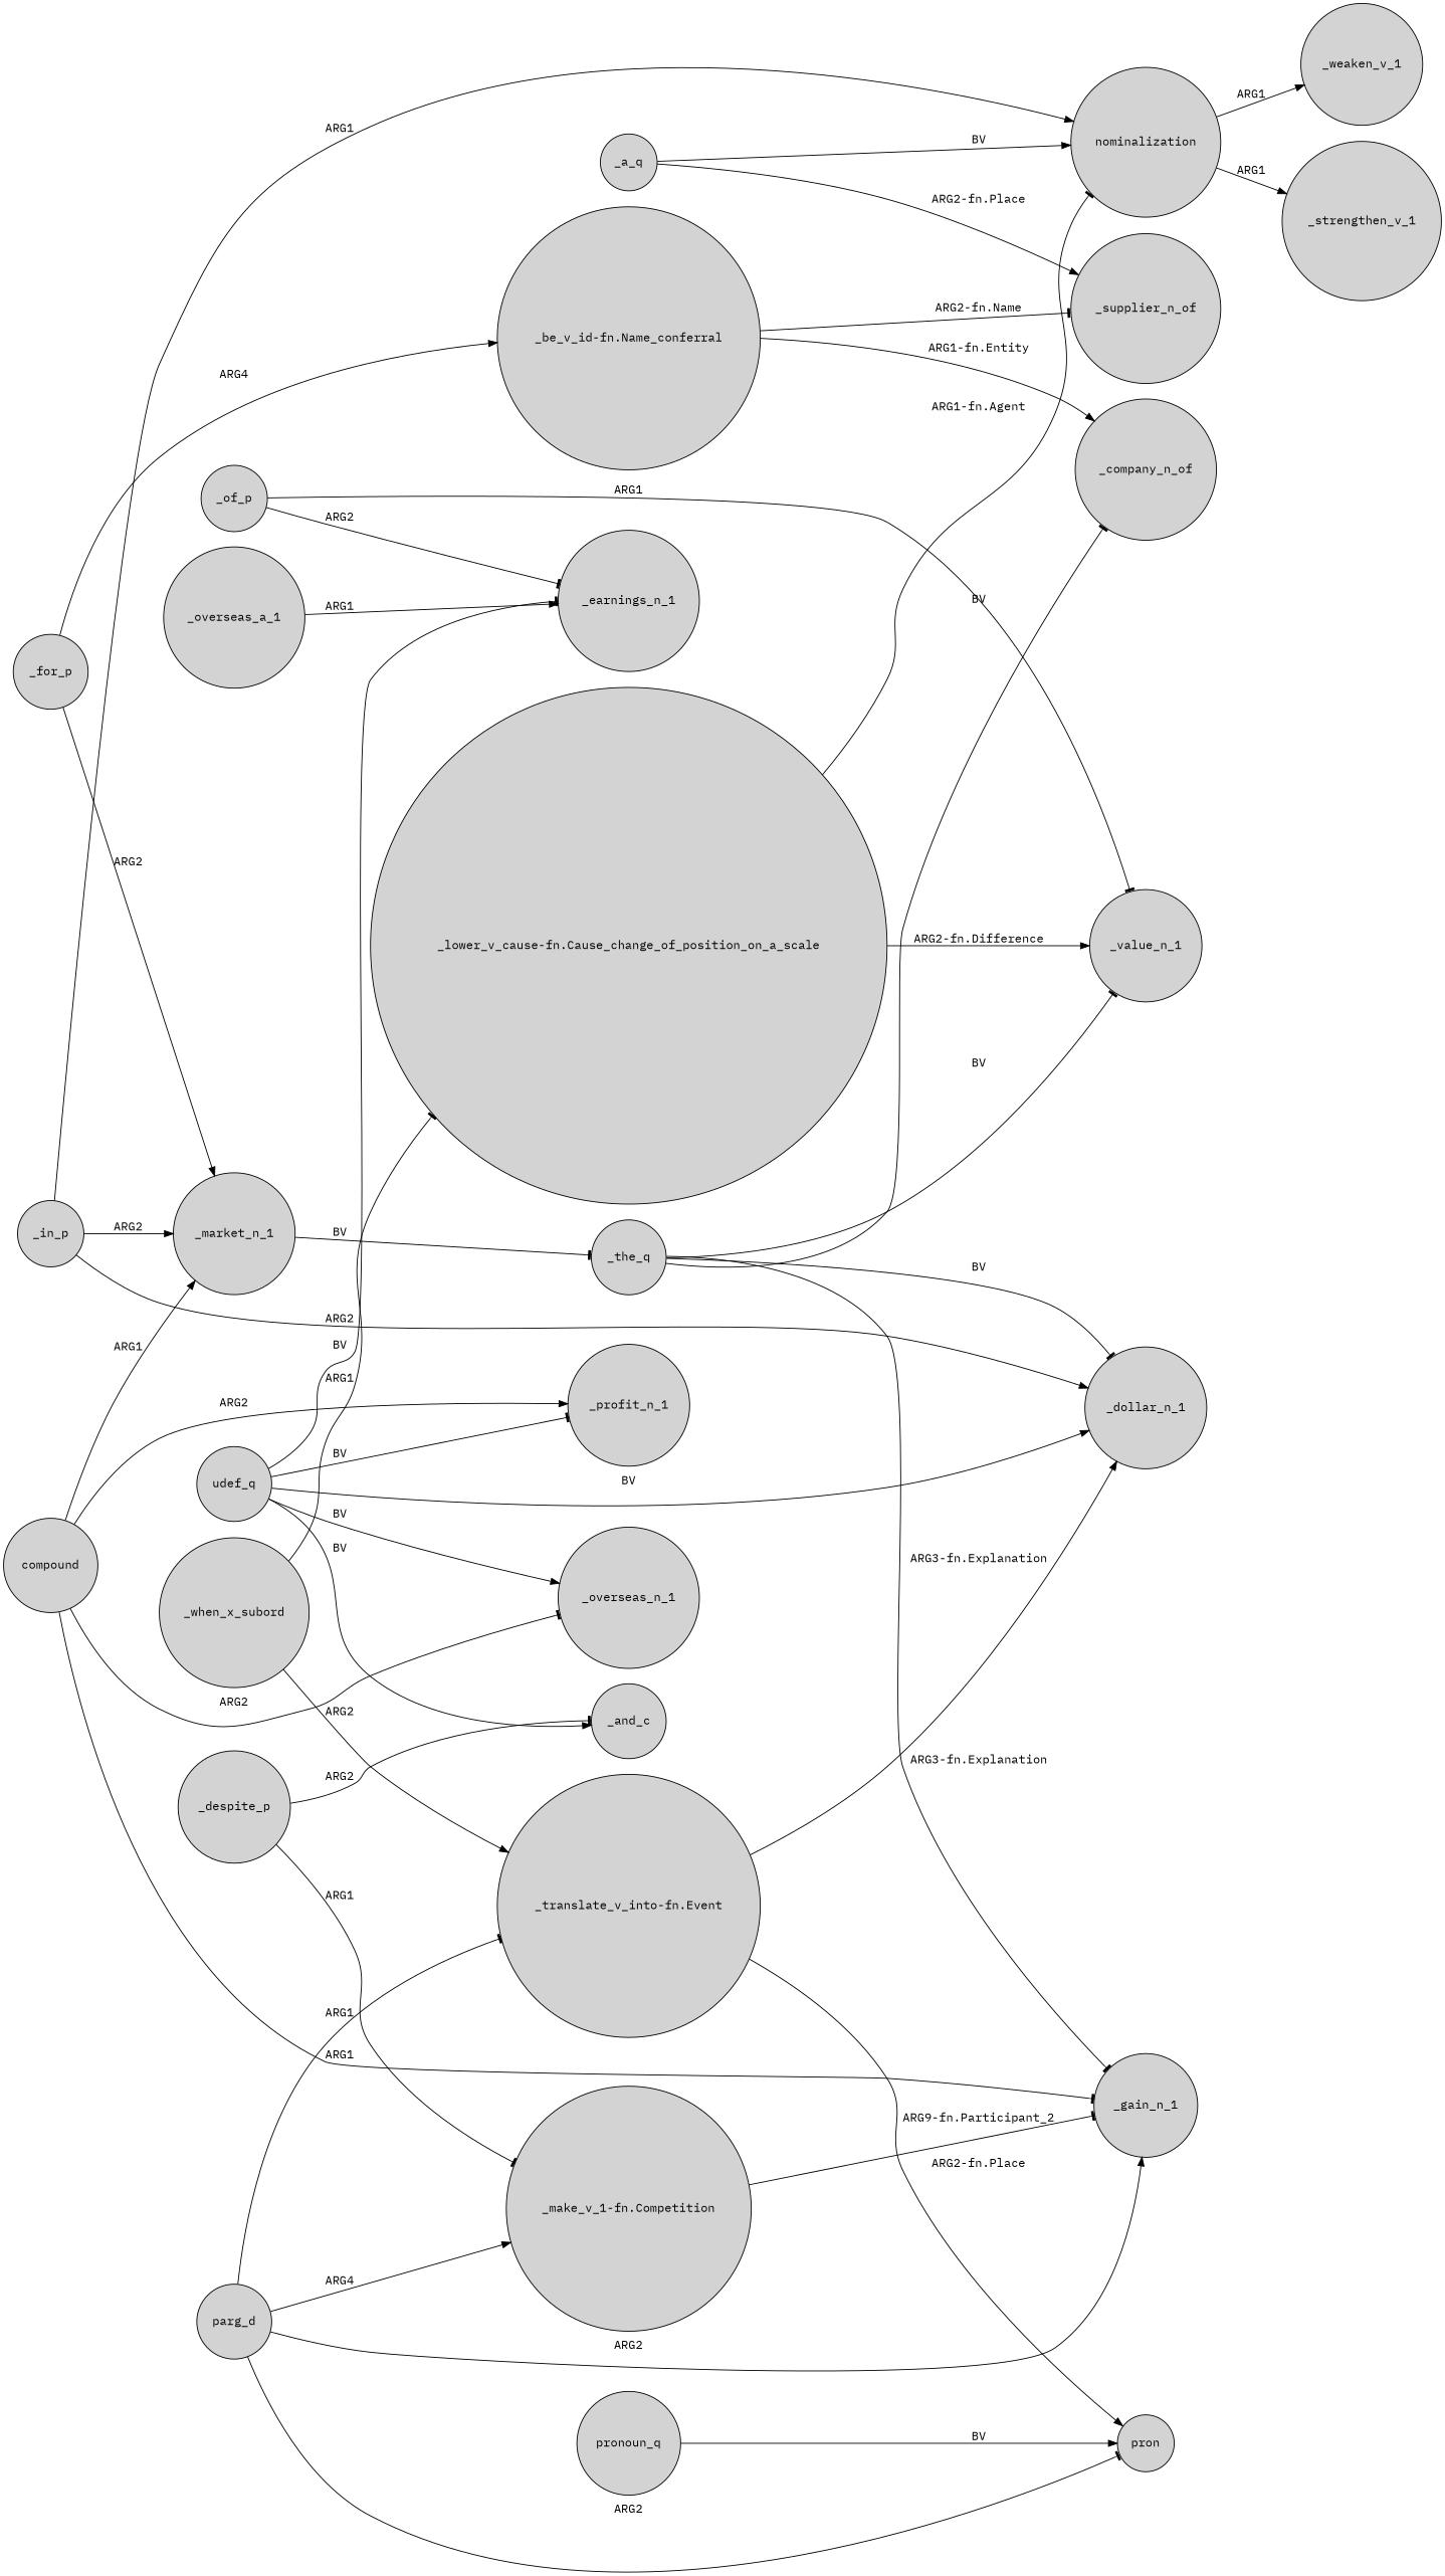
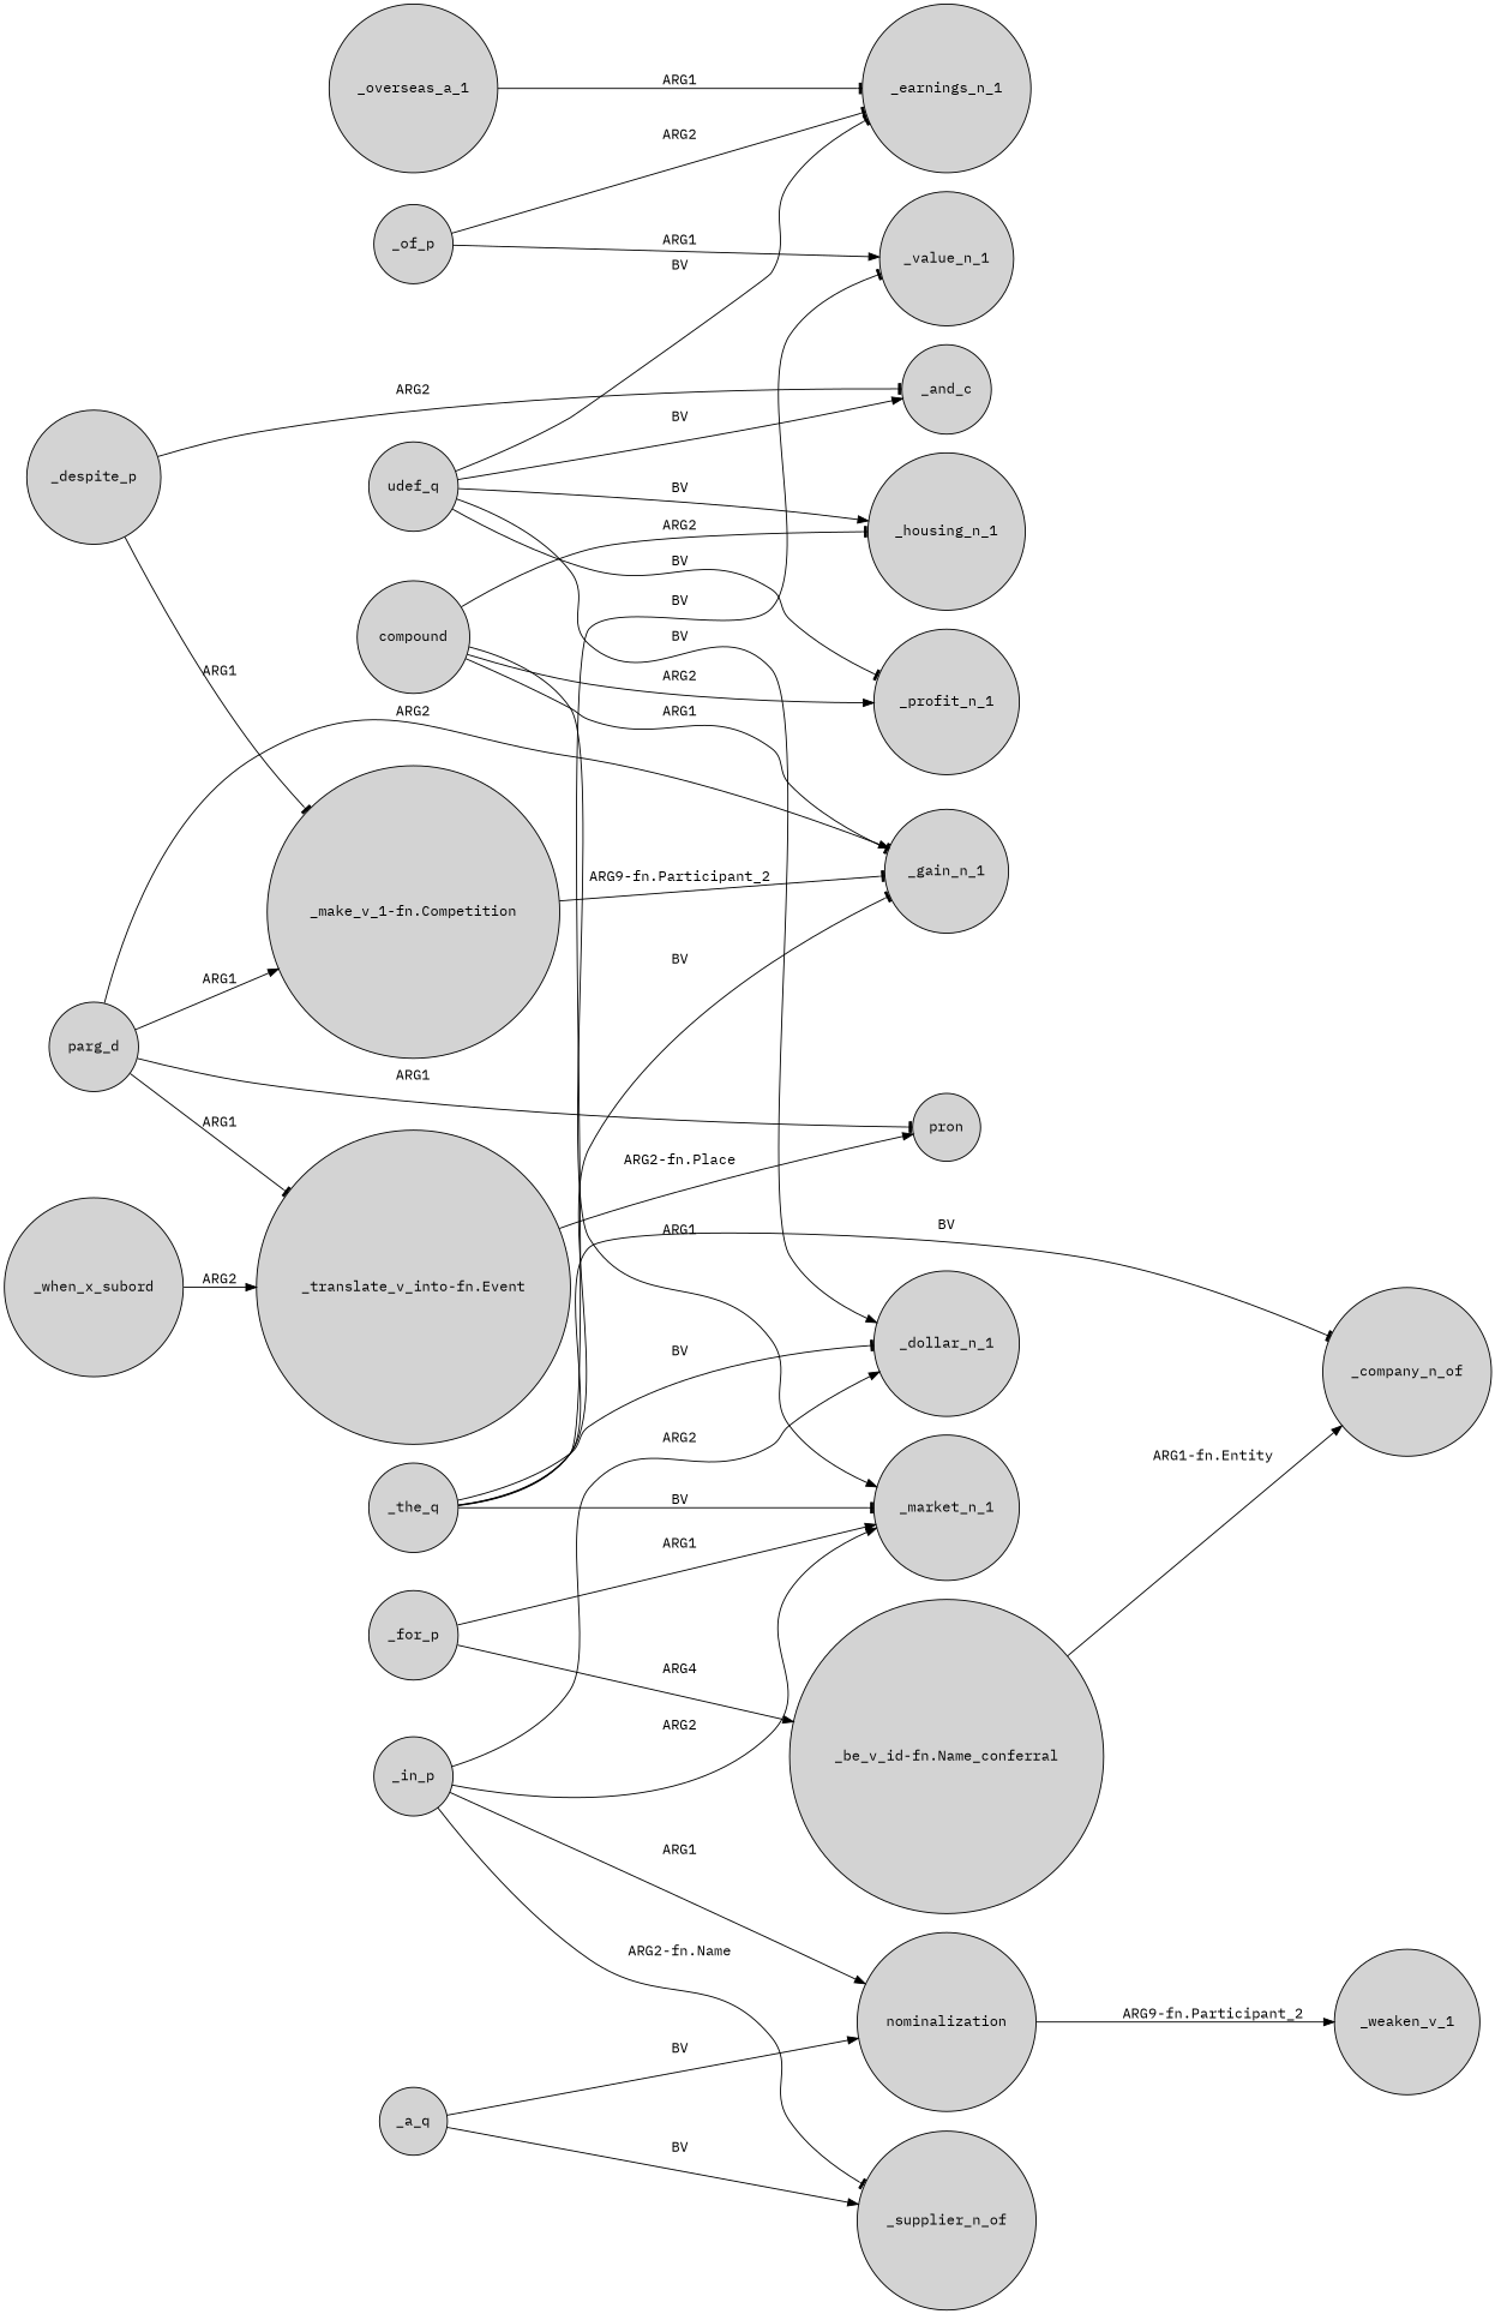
  digraph {
    fontname="IBM Plex Mono"
    rankdir=LR
    node [fontname="IBM Plex Mono" shape=circle style=filled]
    edge [arrowhead=normal fontname="IBM Plex Mono"]
-   "_lower_v_cause-fn.Cause_change_of_position_on_a_scale"
    _value_n_1
    nominalization
    _weaken_v_1
-   _strengthen_v_1
    _despite_p
    "_make_v_1-fn.Competition"
    _and_c
    _gain_n_1
    "_translate_v_into-fn.Event"
    _dollar_n_1
    pron
    _for_p
    "_be_v_id-fn.Name_conferral"
    _market_n_1
    _company_n_of
    _supplier_n_of
    _a_q
    parg_d
    compound
-   _housing_n_1 [label=_overseas_n_1]
+   _housing_n_1
    _profit_n_1
    _in_p
    udef_q
    _earnings_n_1
    _of_p
    _the_q
-   pronoun_q
    _when_x_subord
    _overseas_a_1
-   "_lower_v_cause-fn.Cause_change_of_position_on_a_scale" -> _value_n_1 [label="ARG2-fn.Difference"]
-   "_lower_v_cause-fn.Cause_change_of_position_on_a_scale" -> nominalization [arrowhead=tee label="ARG1-fn.Agent"]
-   nominalization -> _weaken_v_1 [label=ARG1]
-   nominalization -> _strengthen_v_1 [label=ARG1]
+   nominalization -> _weaken_v_1 [label="ARG9-fn.Participant_2"]
    _despite_p -> "_make_v_1-fn.Competition" [arrowhead=tee label=ARG1]
    _despite_p -> _and_c [arrowhead=tee label=ARG2]
    "_make_v_1-fn.Competition" -> _gain_n_1 [arrowhead=tee label="ARG9-fn.Participant_2"]
-   "_translate_v_into-fn.Event" -> _dollar_n_1 [label="ARG3-fn.Explanation"]
    "_translate_v_into-fn.Event" -> pron [label="ARG2-fn.Place"]
    _for_p -> "_be_v_id-fn.Name_conferral" [label=ARG4]
-   _for_p -> _market_n_1 [label=ARG2]
+   _for_p -> _market_n_1 [label=ARG1]
    "_be_v_id-fn.Name_conferral" -> _company_n_of [label="ARG1-fn.Entity"]
-   "_be_v_id-fn.Name_conferral" -> _supplier_n_of [arrowhead=tee label="ARG2-fn.Name"]
+   _in_p -> _supplier_n_of [arrowhead=tee label="ARG2-fn.Name"]
    _a_q -> nominalization [label=BV]
-   _a_q -> _supplier_n_of [label="ARG2-fn.Place"]
-   parg_d -> "_make_v_1-fn.Competition" [label=ARG4]
+   _a_q -> _supplier_n_of [label=BV]
+   parg_d -> "_make_v_1-fn.Competition" [label=ARG1]
    parg_d -> _gain_n_1 [label=ARG2]
    parg_d -> "_translate_v_into-fn.Event" [arrowhead=tee label=ARG1]
-   parg_d -> pron [arrowhead=tee label=ARG2]
+   parg_d -> pron [arrowhead=tee label=ARG1]
    compound -> _gain_n_1 [arrowhead=tee label=ARG1]
    compound -> _market_n_1 [label=ARG1]
    compound -> _housing_n_1 [arrowhead=tee label=ARG2]
    compound -> _profit_n_1 [label=ARG2]
    _in_p -> nominalization [label=ARG1]
    _in_p -> _dollar_n_1 [label=ARG2]
    _in_p -> _market_n_1 [label=ARG2]
    udef_q -> _and_c [label=BV]
    udef_q -> _dollar_n_1 [label=BV]
    udef_q -> _housing_n_1 [label=BV]
    udef_q -> _profit_n_1 [arrowhead=tee label=BV]
    udef_q -> _earnings_n_1 [arrowhead=tee label=BV]
-   _of_p -> _value_n_1 [arrowhead=tee label=ARG1]
+   _of_p -> _value_n_1 [label=ARG1]
    _of_p -> _earnings_n_1 [arrowhead=tee label=ARG2]
    _the_q -> _value_n_1 [arrowhead=tee label=BV]
-   _the_q -> _gain_n_1 [arrowhead=tee label="ARG3-fn.Explanation"]
+   _the_q -> _gain_n_1 [arrowhead=tee label=BV]
    _the_q -> _dollar_n_1 [arrowhead=tee label=BV]
-   _market_n_1 -> _the_q [arrowhead=tee label=BV]
+   _the_q -> _market_n_1 [arrowhead=tee label=BV]
    _the_q -> _company_n_of [arrowhead=tee label=BV]
-   pronoun_q -> pron [label=BV]
-   _when_x_subord -> "_lower_v_cause-fn.Cause_change_of_position_on_a_scale" [arrowhead=tee label=ARG1]
    _when_x_subord -> "_translate_v_into-fn.Event" [label=ARG2]
-   _overseas_a_1 -> _earnings_n_1 [label=ARG1]
+   _overseas_a_1 -> _earnings_n_1 [arrowhead=tee label=ARG1]
  }
